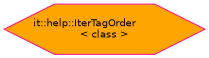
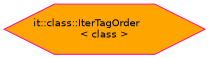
  digraph {
    rankdir=LR
-   n1 [color=deeppink fillcolor=orange fontname=Helvetica fontsize=10 height=0.2 label="it::help::IterTagOrder\l\< class \>" shape=hexagon style=filled width=0.4]
+   n1 [color=deeppink fillcolor=orange fontname=Helvetica fontsize=10 height=0.2 label="it::class::IterTagOrder\l\< class \>" shape=hexagon style=filled width=0.4]
  }
